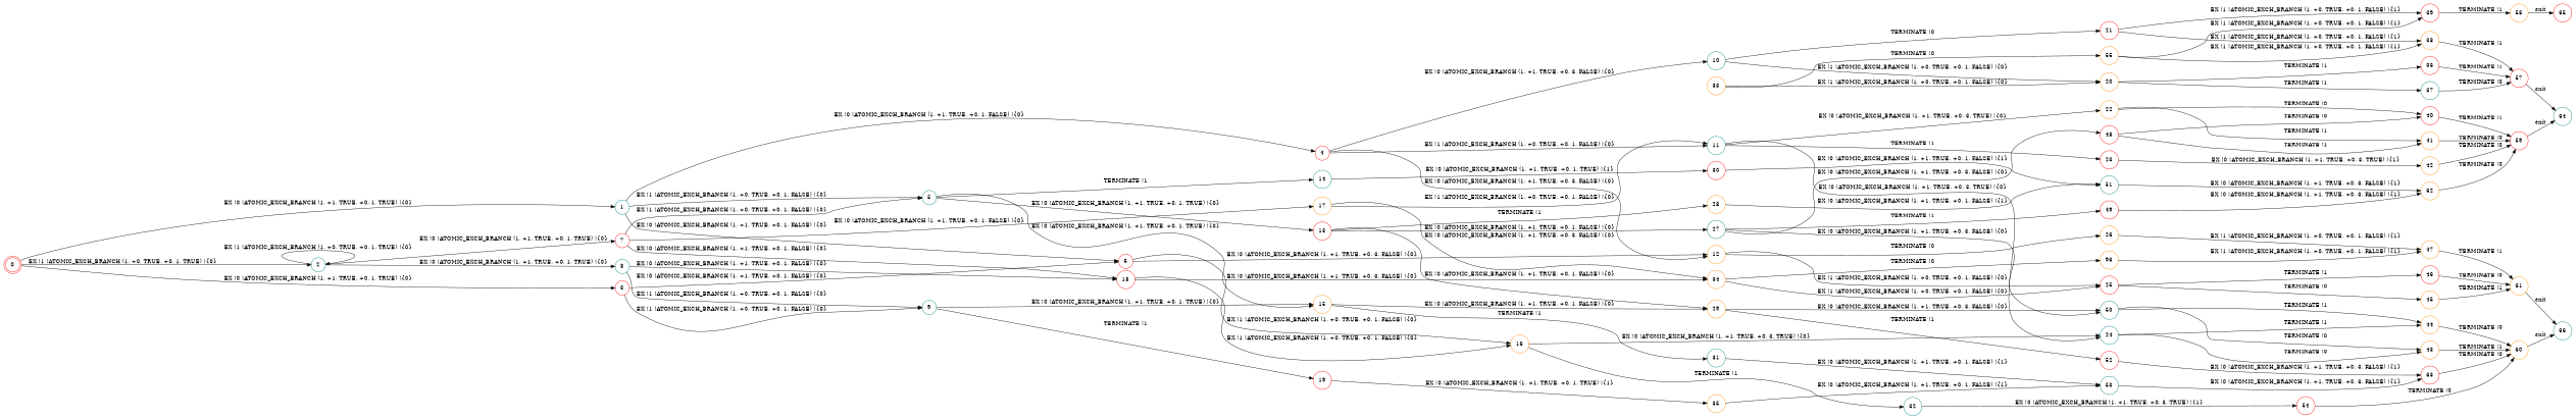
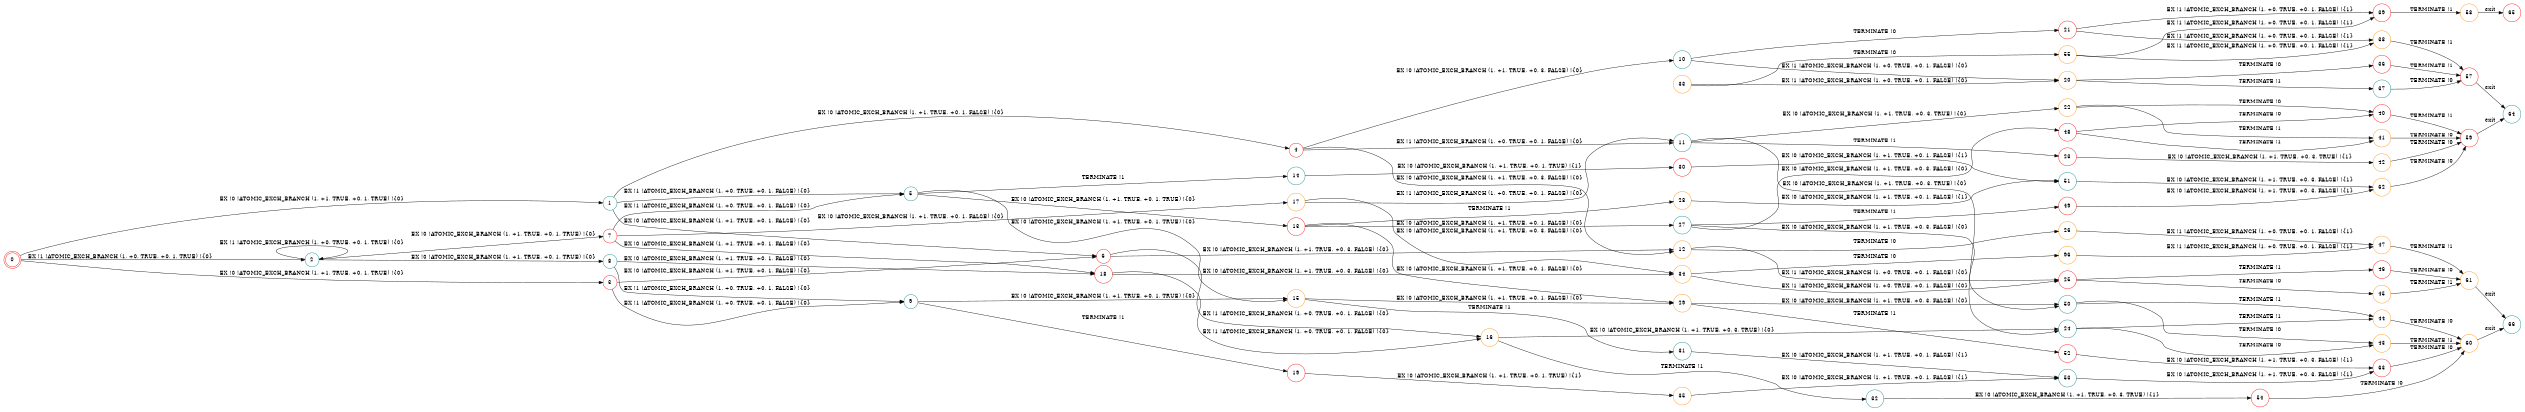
  digraph {
    rankdir=LR
    node [color=darkorange shape=circle]
    0 [color=red peripheries=2]
    1 [color=teal]
    2 [color=teal]
    3 [color=red]
    4 [color=red]
    5 [color=teal]
    6 [color=red]
    7 [color=red]
    8 [color=teal]
    9 [color=teal]
    10 [color=teal]
    11 [color=teal]
    12
    13 [color=red]
    14 [color=teal]
    15
    16
    17
    18 [color=red]
    19 [color=red]
    20
    21 [color=red]
    22
    23 [color=red]
    24 [color=teal]
    25 [color=red]
    26
    27 [color=teal]
    28
    29
    30 [color=red]
    31 [color=teal]
    32 [color=teal]
    34
    35
    36 [color=red]
    37 [color=teal]
    38
    39 [color=red]
    40 [color=red]
    41
    42
    43
    44
    45
    46 [color=red]
    47
    48 [color=red]
    49 [color=red]
    50 [color=teal]
    51 [color=teal]
    52 [color=red]
    53 [color=teal]
    54 [color=red]
    33
    55
    n57 [label=96]
    57 [color=red]
    58
    59 [color=red]
    60
    61
    62
    63 [color=red]
    64 [color=teal]
    65 [color=red]
    66 [color=teal]
    0 -> 1 [label="EX !0 !ATOMIC_EXCH_BRANCH (1, +1, TRUE, +0, 1, TRUE) !{0}"]
    0 -> 2 [label="EX !1 !ATOMIC_EXCH_BRANCH (1, +0, TRUE, +0, 1, TRUE) !{0}"]
    0 -> 3 [label="EX !0 !ATOMIC_EXCH_BRANCH (1, +1, TRUE, +0, 1, TRUE) !{0}"]
    1 -> 4 [label="EX !0 !ATOMIC_EXCH_BRANCH (1, +1, TRUE, +0, 1, FALSE) !{0}"]
    1 -> 5 [label="EX !1 !ATOMIC_EXCH_BRANCH (1, +0, TRUE, +0, 1, FALSE) !{0}"]
    1 -> 6 [label="EX !0 !ATOMIC_EXCH_BRANCH (1, +1, TRUE, +0, 1, FALSE) !{0}"]
    2 -> 2 [label="EX !1 !ATOMIC_EXCH_BRANCH (1, +0, TRUE, +0, 1, TRUE) !{0}"]
    2 -> 7 [label="EX !0 !ATOMIC_EXCH_BRANCH (1, +1, TRUE, +0, 1, TRUE) !{0}"]
    2 -> 8 [label="EX !0 !ATOMIC_EXCH_BRANCH (1, +1, TRUE, +0, 1, TRUE) !{0}"]
    3 -> 6 [label="EX !0 !ATOMIC_EXCH_BRANCH (1, +1, TRUE, +0, 1, FALSE) !{0}"]
    3 -> 9 [label="EX !1 !ATOMIC_EXCH_BRANCH (1, +0, TRUE, +0, 1, FALSE) !{0}"]
    4 -> 10 [label="EX !0 !ATOMIC_EXCH_BRANCH (1, +1, TRUE, +0, 3, FALSE) !{0}"]
    4 -> 11 [label="EX !1 !ATOMIC_EXCH_BRANCH (1, +0, TRUE, +0, 1, FALSE) !{0}"]
    4 -> 12 [label="EX !0 !ATOMIC_EXCH_BRANCH (1, +1, TRUE, +0, 3, FALSE) !{0}"]
    5 -> 13 [label="EX !0 !ATOMIC_EXCH_BRANCH (1, +1, TRUE, +0, 1, TRUE) !{0}"]
    5 -> 14 [label="TERMINATE !1"]
    5 -> 15 [label="EX !0 !ATOMIC_EXCH_BRANCH (1, +1, TRUE, +0, 1, TRUE) !{0}"]
    6 -> 12 [label="EX !0 !ATOMIC_EXCH_BRANCH (1, +1, TRUE, +0, 3, FALSE) !{0}"]
    6 -> 16 [label="EX !1 !ATOMIC_EXCH_BRANCH (1, +0, TRUE, +0, 1, FALSE) !{0}"]
    7 -> 5 [label="EX !1 !ATOMIC_EXCH_BRANCH (1, +0, TRUE, +0, 1, FALSE) !{0}"]
    7 -> 17 [label="EX !0 !ATOMIC_EXCH_BRANCH (1, +1, TRUE, +0, 1, FALSE) !{0}"]
    7 -> 18 [label="EX !0 !ATOMIC_EXCH_BRANCH (1, +1, TRUE, +0, 1, FALSE) !{0}"]
    8 -> 9 [label="EX !1 !ATOMIC_EXCH_BRANCH (1, +0, TRUE, +0, 1, FALSE) !{0}"]
    8 -> 18 [label="EX !0 !ATOMIC_EXCH_BRANCH (1, +1, TRUE, +0, 1, FALSE) !{0}"]
    9 -> 15 [label="EX !0 !ATOMIC_EXCH_BRANCH (1, +1, TRUE, +0, 1, TRUE) !{0}"]
    9 -> 19 [label="TERMINATE !1"]
    10 -> 20 [label="EX !1 !ATOMIC_EXCH_BRANCH (1, +0, TRUE, +0, 1, FALSE) !{0}"]
    10 -> 21 [label="TERMINATE !0"]
    11 -> 22 [label="EX !0 !ATOMIC_EXCH_BRANCH (1, +1, TRUE, +0, 3, TRUE) !{0}"]
    11 -> 23 [label="TERMINATE !1"]
    11 -> 24 [label="EX !0 !ATOMIC_EXCH_BRANCH (1, +1, TRUE, +0, 3, TRUE) !{0}"]
    12 -> 25 [label="EX !1 !ATOMIC_EXCH_BRANCH (1, +0, TRUE, +0, 1, FALSE) !{0}"]
    12 -> 26 [label="TERMINATE !0"]
    13 -> 27 [label="EX !0 !ATOMIC_EXCH_BRANCH (1, +1, TRUE, +0, 1, FALSE) !{0}"]
    13 -> 28 [label="TERMINATE !1"]
    13 -> 29 [label="EX !0 !ATOMIC_EXCH_BRANCH (1, +1, TRUE, +0, 1, FALSE) !{0}"]
    14 -> 30 [label="EX !0 !ATOMIC_EXCH_BRANCH (1, +1, TRUE, +0, 1, TRUE) !{1}"]
    15 -> 29 [label="EX !0 !ATOMIC_EXCH_BRANCH (1, +1, TRUE, +0, 1, FALSE) !{0}"]
    15 -> 31 [label="TERMINATE !1"]
    16 -> 24 [label="EX !0 !ATOMIC_EXCH_BRANCH (1, +1, TRUE, +0, 3, TRUE) !{0}"]
    16 -> 32 [label="TERMINATE !1"]
    17 -> 11 [label="EX !1 !ATOMIC_EXCH_BRANCH (1, +0, TRUE, +0, 1, FALSE) !{0}"]
    17 -> 34 [label="EX !0 !ATOMIC_EXCH_BRANCH (1, +1, TRUE, +0, 3, FALSE) !{0}"]
    18 -> 16 [label="EX !1 !ATOMIC_EXCH_BRANCH (1, +0, TRUE, +0, 1, FALSE) !{0}"]
    18 -> 34 [label="EX !0 !ATOMIC_EXCH_BRANCH (1, +1, TRUE, +0, 3, FALSE) !{0}"]
    19 -> 35 [label="EX !0 !ATOMIC_EXCH_BRANCH (1, +1, TRUE, +0, 1, TRUE) !{1}"]
-   20 -> 36 [label="TERMINATE !1"]
+   20 -> 36 [label="TERMINATE !0"]
    20 -> 37 [label="TERMINATE !1"]
    21 -> 38 [label="EX !1 !ATOMIC_EXCH_BRANCH (1, +0, TRUE, +0, 1, FALSE) !{1}"]
    21 -> 39 [label="EX !1 !ATOMIC_EXCH_BRANCH (1, +0, TRUE, +0, 1, FALSE) !{1}"]
    22 -> 40 [label="TERMINATE !0"]
    22 -> 41 [label="TERMINATE !1"]
    23 -> 42 [label="EX !0 !ATOMIC_EXCH_BRANCH (1, +1, TRUE, +0, 3, TRUE) !{1}"]
    24 -> 43 [label="TERMINATE !0"]
    24 -> 44 [label="TERMINATE !1"]
    25 -> 45 [label="TERMINATE !0"]
    25 -> 46 [label="TERMINATE !1"]
    26 -> 47 [label="EX !1 !ATOMIC_EXCH_BRANCH (1, +0, TRUE, +0, 1, FALSE) !{1}"]
    27 -> 48 [label="EX !0 !ATOMIC_EXCH_BRANCH (1, +1, TRUE, +0, 3, FALSE) !{0}"]
    27 -> 49 [label="TERMINATE !1"]
    27 -> 50 [label="EX !0 !ATOMIC_EXCH_BRANCH (1, +1, TRUE, +0, 3, FALSE) !{0}"]
    28 -> 51 [label="EX !0 !ATOMIC_EXCH_BRANCH (1, +1, TRUE, +0, 1, FALSE) !{1}"]
    29 -> 50 [label="EX !0 !ATOMIC_EXCH_BRANCH (1, +1, TRUE, +0, 3, FALSE) !{0}"]
    29 -> 52 [label="TERMINATE !1"]
    30 -> 51 [label="EX !0 !ATOMIC_EXCH_BRANCH (1, +1, TRUE, +0, 1, FALSE) !{1}"]
    31 -> 53 [label="EX !0 !ATOMIC_EXCH_BRANCH (1, +1, TRUE, +0, 1, FALSE) !{1}"]
    32 -> 54 [label="EX !0 !ATOMIC_EXCH_BRANCH (1, +1, TRUE, +0, 3, TRUE) !{1}"]
    34 -> 25 [label="EX !1 !ATOMIC_EXCH_BRANCH (1, +0, TRUE, +0, 1, FALSE) !{0}"]
    34 -> n57 [label="TERMINATE !0"]
    35 -> 53 [label="EX !0 !ATOMIC_EXCH_BRANCH (1, +1, TRUE, +0, 1, FALSE) !{1}"]
    36 -> 57 [label="TERMINATE !1"]
    37 -> 57 [label="TERMINATE !0"]
    38 -> 57 [label="TERMINATE !1"]
    39 -> 58 [label="TERMINATE !1"]
    40 -> 59 [label="TERMINATE !1"]
    41 -> 59 [label="TERMINATE !0"]
    42 -> 59 [label="TERMINATE !0"]
    43 -> 60 [label="TERMINATE !1"]
    44 -> 60 [label="TERMINATE !0"]
    45 -> 61 [label="TERMINATE !1"]
    46 -> 61 [label="TERMINATE !0"]
    47 -> 61 [label="TERMINATE !1"]
    48 -> 40 [label="TERMINATE !0"]
    48 -> 41 [label="TERMINATE !1"]
    49 -> 62 [label="EX !0 !ATOMIC_EXCH_BRANCH (1, +1, TRUE, +0, 3, FALSE) !{1}"]
    50 -> 43 [label="TERMINATE !0"]
    50 -> 44 [label="TERMINATE !1"]
    51 -> 62 [label="EX !0 !ATOMIC_EXCH_BRANCH (1, +1, TRUE, +0, 3, FALSE) !{1}"]
    52 -> 63 [label="EX !0 !ATOMIC_EXCH_BRANCH (1, +1, TRUE, +0, 3, FALSE) !{1}"]
    53 -> 63 [label="EX !0 !ATOMIC_EXCH_BRANCH (1, +1, TRUE, +0, 3, FALSE) !{1}"]
    54 -> 60 [label="TERMINATE !0"]
    33 -> 20 [label="EX !1 !ATOMIC_EXCH_BRANCH (1, +0, TRUE, +0, 1, FALSE) !{0}"]
    33 -> 55 [label="TERMINATE !0"]
    55 -> 38 [label="EX !1 !ATOMIC_EXCH_BRANCH (1, +0, TRUE, +0, 1, FALSE) !{1}"]
    55 -> 39 [label="EX !1 !ATOMIC_EXCH_BRANCH (1, +0, TRUE, +0, 1, FALSE) !{1}"]
    n57 -> 47 [label="EX !1 !ATOMIC_EXCH_BRANCH (1, +0, TRUE, +0, 1, FALSE) !{1}"]
    57 -> 64 [label=exit]
    58 -> 65 [label=exit]
    59 -> 64 [label=exit]
    60 -> 66 [label=exit]
    61 -> 66 [label=exit]
    62 -> 59 [label="TERMINATE !0"]
    63 -> 60 [label="TERMINATE !0"]
  }
